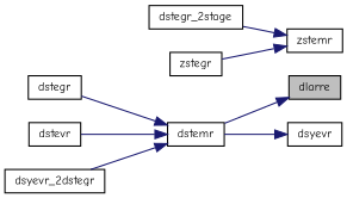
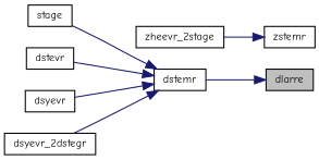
  digraph {
    fontname="Comic Neue"
    rankdir=RL
    node [color=black fillcolor=white fontname="Comic Neue" fontsize=10 shape=record style=filled]
    edge [color=midnightblue dir=back fontname="Comic Neue" fontsize=10 labelfontname=Helvetica labelfontsize=10 style=solid]
    n1 [fillcolor=grey75 fontcolor=black height=0.2 label=dlarre width=0.4]
    n2 [height=0.2 label=dstemr width=0.4]
-   n3 [height=0.2 label=dstegr width=0.4]
+   n3 [height=0.2 label=stage width=0.4]
    n4 [height=0.2 label=dstevr width=0.4]
    n5 [height=0.2 label=dsyevr width=0.4]
    n6 [height=0.2 label=dsyevr_2dstegr width=0.4]
    n7 [height=0.2 label=zstemr width=0.4]
-   n8 [height=0.2 label=dstegr_2stage width=0.4]
-   n9 [height=0.2 label=zstegr width=0.4]
+   n8 [height=0.2 label=zheevr_2stage width=0.4]
    n1 -> n2
    n2 -> n3
    n2 -> n4
-   n5 -> n2
+   n2 -> n5
    n2 -> n6
    n7 -> n8
-   n7 -> n9
  }
